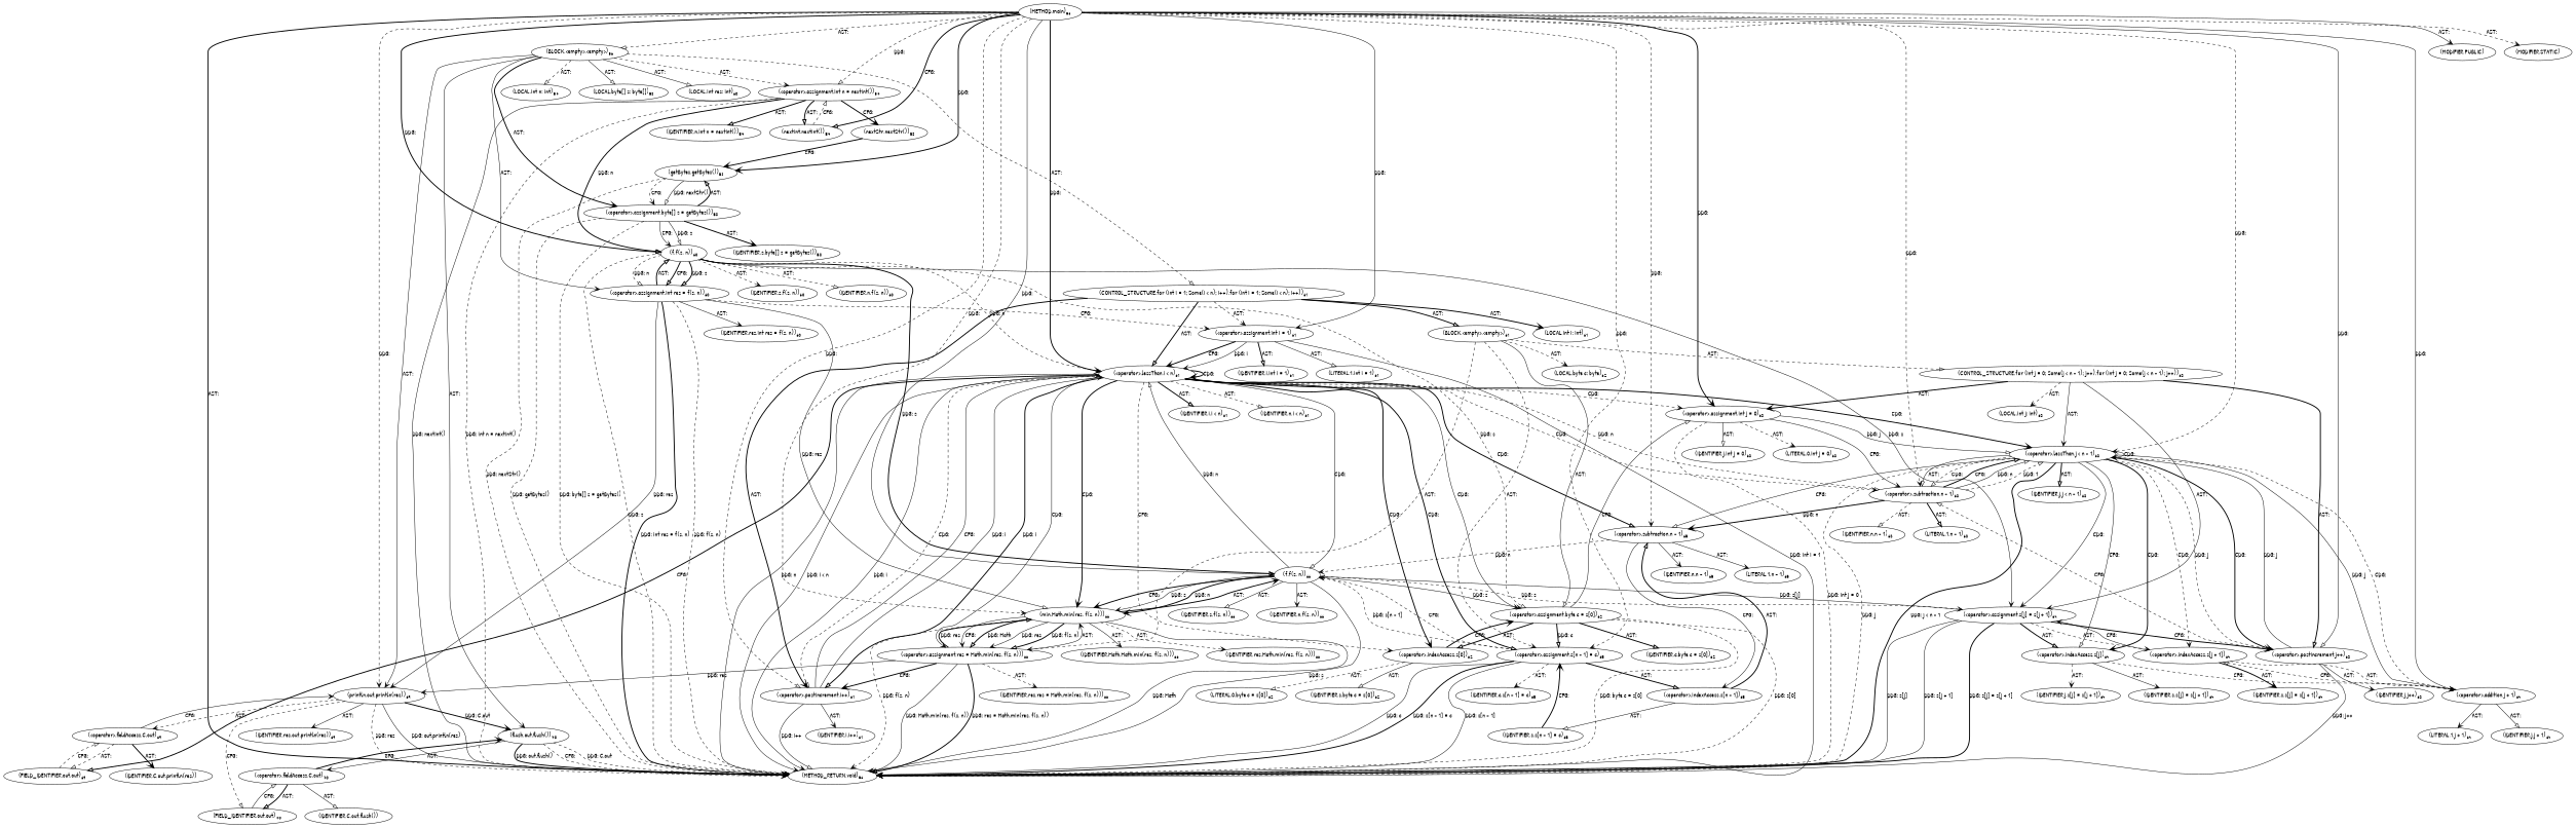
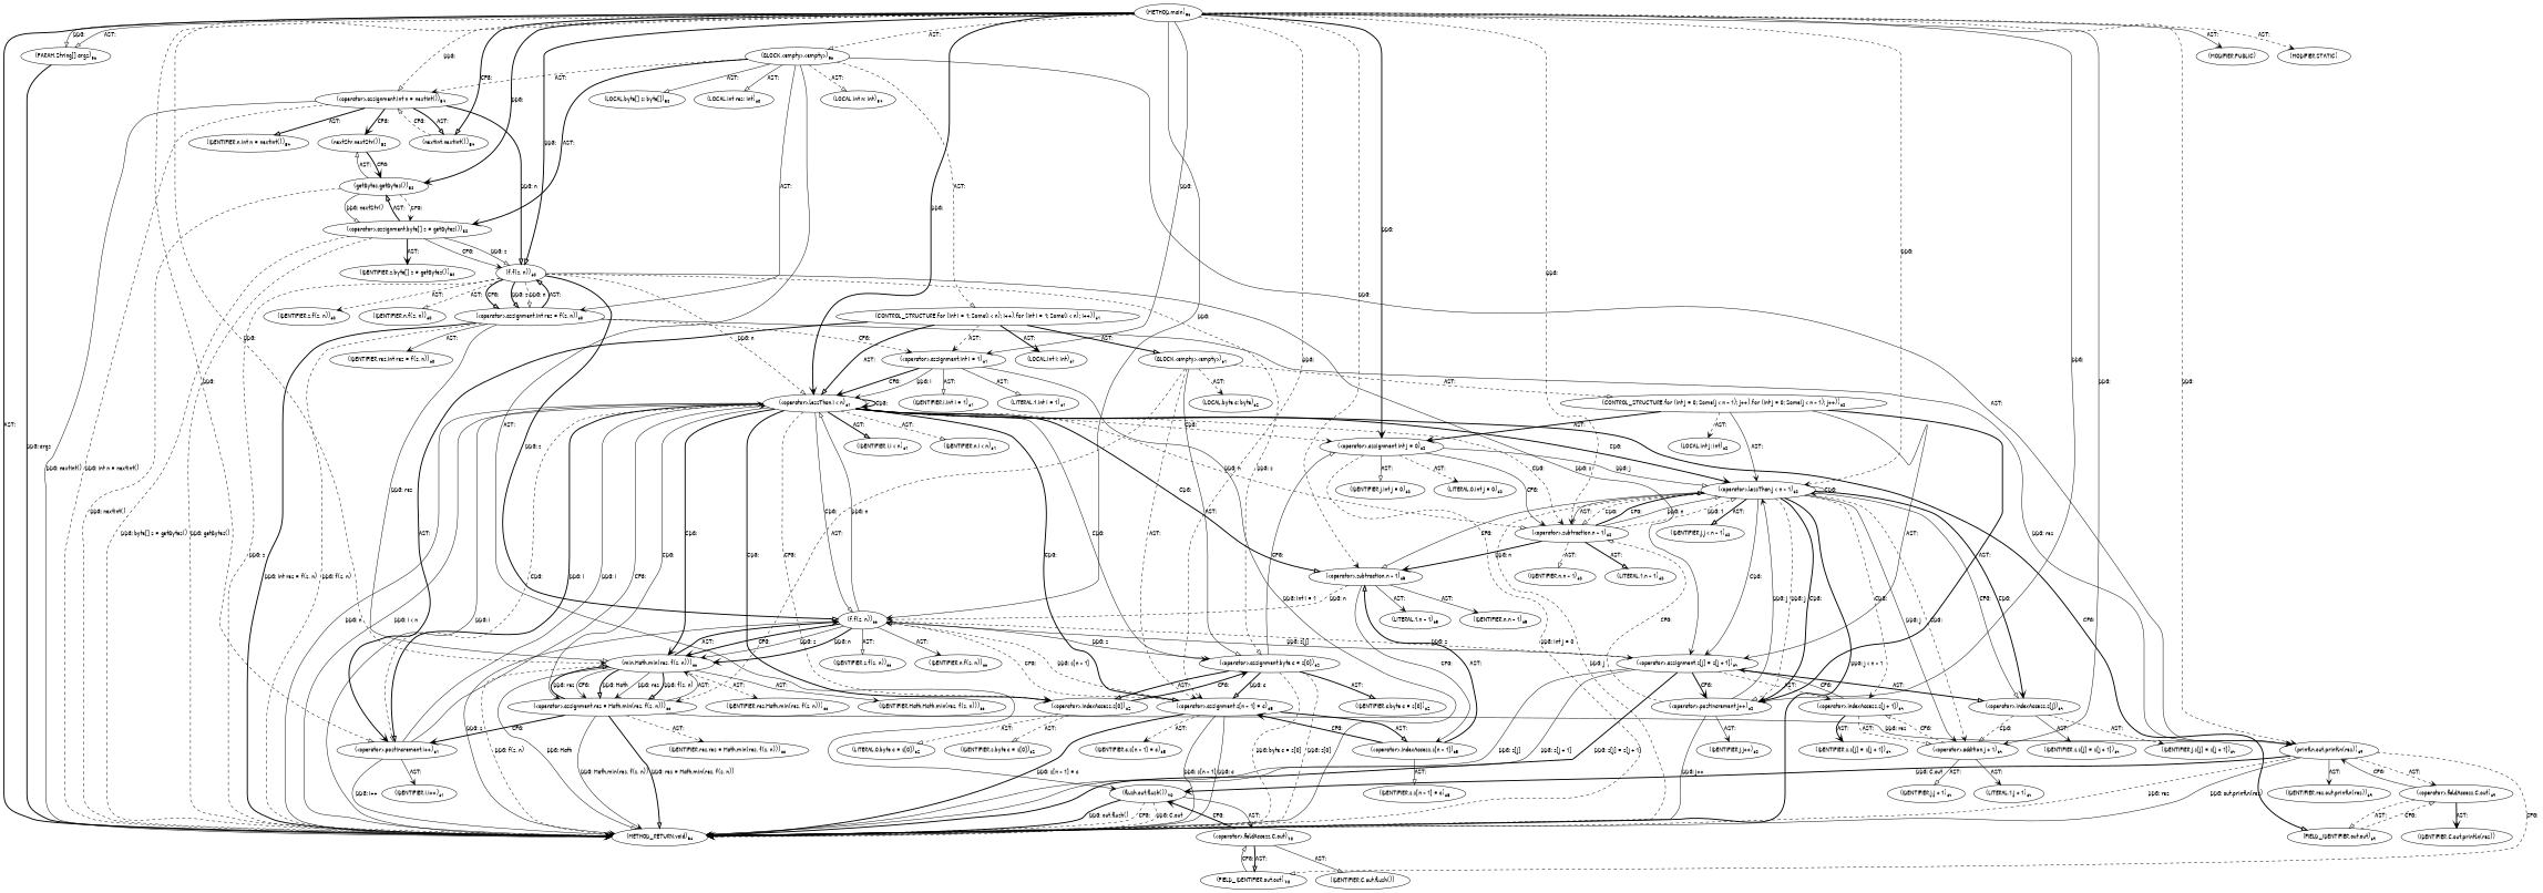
  digraph {
    fontname="Patrick Hand"
    node [fontname="Patrick Hand"]
    edge [arrowhead=vee fontname="Patrick Hand" style=solid]
    n1 [label=<(METHOD,main)<SUB>56</SUB>>]
+   n2 [label=<(PARAM,String[] args)<SUB>56</SUB>>]
    n3 [label=<(BLOCK,&lt;empty&gt;,&lt;empty&gt;)<SUB>56</SUB>>]
    n4 [label=<(&lt;operator&gt;.assignment,int n = nextInt())<SUB>57</SUB>>]
    n5 [label=<(nextInt,nextInt())<SUB>57</SUB>>]
    n6 [label=<(getBytes,getBytes())<SUB>58</SUB>>]
    n7 [label=<(f,f(s, n))<SUB>60</SUB>>]
    n8 [label=<(&lt;operator&gt;.assignment,int i = 1)<SUB>61</SUB>>]
    n9 [label=<(&lt;operator&gt;.lessThan,i &lt; n)<SUB>61</SUB>>]
    n10 [label=<(&lt;operator&gt;.postIncrement,i++)<SUB>61</SUB>>]
    n11 [label=<(&lt;operator&gt;.assignment,int j = 0)<SUB>63</SUB>>]
    n12 [label=<(&lt;operator&gt;.lessThan,j &lt; n - 1)<SUB>63</SUB>>]
    n13 [label=<(&lt;operator&gt;.subtraction,n - 1)<SUB>63</SUB>>]
    n14 [label=<(&lt;operator&gt;.postIncrement,j++)<SUB>63</SUB>>]
    n15 [label=<(&lt;operator&gt;.addition,j + 1)<SUB>64</SUB>>]
    n16 [label=<(&lt;operator&gt;.assignment,s[n - 1] = c)<SUB>65</SUB>>]
    n17 [label=<(&lt;operator&gt;.subtraction,n - 1)<SUB>65</SUB>>]
    n18 [label=<(min,Math.min(res, f(s, n)))<SUB>66</SUB>>]
    n19 [label=<(f,f(s, n))<SUB>66</SUB>>]
    n20 [label=<(println,out.println(res))<SUB>69</SUB>>]
    n21 [label=<(MODIFIER,PUBLIC)>]
    n22 [label=<(MODIFIER,STATIC)>]
    n23 [label=<(METHOD_RETURN,void)<SUB>56</SUB>>]
    n24 [label=<(LOCAL,int n: int)<SUB>57</SUB>>]
    n25 [label=<(LOCAL,byte[] s: byte[])<SUB>58</SUB>>]
    n26 [label=<(&lt;operator&gt;.assignment,byte[] s = getBytes())<SUB>58</SUB>>]
    n27 [label=<(LOCAL,int res: int)<SUB>60</SUB>>]
    n28 [label=<(&lt;operator&gt;.assignment,int res = f(s, n))<SUB>60</SUB>>]
    n29 [label=<(CONTROL_STRUCTURE,for (int i = 1; Some(i &lt; n); i++),for (int i = 1; Some(i &lt; n); i++))<SUB>61</SUB>>]
    n30 [label=<(flush,out.flush())<SUB>70</SUB>>]
    n31 [label=<(IDENTIFIER,n,int n = nextInt())<SUB>57</SUB>>]
    n32 [label=<(nextStr,nextStr())<SUB>58</SUB>>]
    n33 [label=<(IDENTIFIER,s,f(s, n))<SUB>60</SUB>>]
    n34 [label=<(IDENTIFIER,n,f(s, n))<SUB>60</SUB>>]
    n35 [label=<(&lt;operator&gt;.assignment,byte c = s[0])<SUB>62</SUB>>]
    n36 [label=<(&lt;operator&gt;.assignment,s[j] = s[j + 1])<SUB>64</SUB>>]
    n37 [label=<(IDENTIFIER,i,int i = 1)<SUB>61</SUB>>]
    n38 [label=<(LITERAL,1,int i = 1)<SUB>61</SUB>>]
    n39 [label=<(IDENTIFIER,i,i &lt; n)<SUB>61</SUB>>]
    n40 [label=<(IDENTIFIER,n,i &lt; n)<SUB>61</SUB>>]
    n41 [label=<(&lt;operator&gt;.indexAccess,s[0])<SUB>62</SUB>>]
    n42 [label=<(&lt;operator&gt;.assignment,res = Math.min(res, f(s, n)))<SUB>66</SUB>>]
    n43 [label=<(FIELD_IDENTIFIER,out,out)<SUB>69</SUB>>]
    n44 [label=<(IDENTIFIER,i,i++)<SUB>61</SUB>>]
    n45 [label=<(IDENTIFIER,j,int j = 0)<SUB>63</SUB>>]
    n46 [label=<(LITERAL,0,int j = 0)<SUB>63</SUB>>]
    n47 [label=<(IDENTIFIER,j,j &lt; n - 1)<SUB>63</SUB>>]
    n48 [label=<(&lt;operator&gt;.indexAccess,s[j])<SUB>64</SUB>>]
    n49 [label=<(&lt;operator&gt;.indexAccess,s[j + 1])<SUB>64</SUB>>]
    n50 [label=<(IDENTIFIER,n,n - 1)<SUB>63</SUB>>]
    n51 [label=<(LITERAL,1,n - 1)<SUB>63</SUB>>]
    n52 [label=<(IDENTIFIER,j,j++)<SUB>63</SUB>>]
    n53 [label=<(IDENTIFIER,j,j + 1)<SUB>64</SUB>>]
    n54 [label=<(LITERAL,1,j + 1)<SUB>64</SUB>>]
    n55 [label=<(&lt;operator&gt;.indexAccess,s[n - 1])<SUB>65</SUB>>]
    n56 [label=<(IDENTIFIER,c,s[n - 1] = c)<SUB>65</SUB>>]
    n57 [label=<(IDENTIFIER,n,n - 1)<SUB>65</SUB>>]
    n58 [label=<(LITERAL,1,n - 1)<SUB>65</SUB>>]
    n59 [label=<(IDENTIFIER,Math,Math.min(res, f(s, n)))<SUB>66</SUB>>]
    n60 [label=<(IDENTIFIER,res,Math.min(res, f(s, n)))<SUB>66</SUB>>]
    n61 [label=<(IDENTIFIER,s,f(s, n))<SUB>66</SUB>>]
    n62 [label=<(IDENTIFIER,n,f(s, n))<SUB>66</SUB>>]
    n63 [label=<(&lt;operator&gt;.fieldAccess,C.out)<SUB>69</SUB>>]
    n64 [label=<(IDENTIFIER,res,out.println(res))<SUB>69</SUB>>]
    n65 [label=<(FIELD_IDENTIFIER,out,out)<SUB>70</SUB>>]
    n66 [label=<(IDENTIFIER,s,byte[] s = getBytes())<SUB>58</SUB>>]
    n67 [label=<(IDENTIFIER,res,int res = f(s, n))<SUB>60</SUB>>]
    n68 [label=<(LOCAL,int i: int)<SUB>61</SUB>>]
    n69 [label=<(BLOCK,&lt;empty&gt;,&lt;empty&gt;)<SUB>61</SUB>>]
    n70 [label=<(&lt;operator&gt;.fieldAccess,C.out)<SUB>70</SUB>>]
    n71 [label=<(IDENTIFIER,c,byte c = s[0])<SUB>62</SUB>>]
    n72 [label=<(LOCAL,byte c: byte)<SUB>62</SUB>>]
    n73 [label=<(CONTROL_STRUCTURE,for (int j = 0; Some(j &lt; n - 1); j++),for (int j = 0; Some(j &lt; n - 1); j++))<SUB>63</SUB>>]
    n74 [label=<(IDENTIFIER,s,byte c = s[0])<SUB>62</SUB>>]
    n75 [label=<(LITERAL,0,byte c = s[0])<SUB>62</SUB>>]
    n76 [label=<(IDENTIFIER,s,s[n - 1] = c)<SUB>65</SUB>>]
    n77 [label=<(IDENTIFIER,res,res = Math.min(res, f(s, n)))<SUB>66</SUB>>]
    n78 [label=<(LOCAL,int j: int)<SUB>63</SUB>>]
    n79 [label=<(IDENTIFIER,s,s[j] = s[j + 1])<SUB>64</SUB>>]
    n80 [label=<(IDENTIFIER,j,s[j] = s[j + 1])<SUB>64</SUB>>]
    n81 [label=<(IDENTIFIER,s,s[j] = s[j + 1])<SUB>64</SUB>>]
    n82 [label=<(IDENTIFIER,C,out.println(res))>]
    n83 [label=<(IDENTIFIER,C,out.flush())>]
+   n1 -> n2 [arrowhead=onormal label="AST: "]
+   n1 -> n2 [arrowhead=onormal label="DDG: "]
    n1 -> n3 [arrowhead=onormal label="AST: " style=dashed]
    n1 -> n4 [arrowhead=onormal label="DDG: " style=dashed]
    n1 -> n5 [arrowhead=onormal label="CFG: " style=bold]
    n1 -> n6 [label="DDG: " style=bold]
    n1 -> n7 [arrowhead=onormal label="DDG: " style=bold]
    n1 -> n8 [label="DDG: "]
    n1 -> n9 [label="DDG: " style=bold]
    n1 -> n10 [arrowhead=onormal label="DDG: " style=dashed]
    n1 -> n11 [label="DDG: " style=bold]
    n1 -> n12 [label="DDG: " style=dashed]
    n1 -> n13 [label="DDG: " style=dashed]
    n1 -> n14 [arrowhead=onormal label="DDG: "]
    n1 -> n15 [label="DDG: "]
    n1 -> n16 [label="DDG: " style=dashed]
    n1 -> n17 [label="DDG: " style=dashed]
    n1 -> n18 [label="DDG: " style=dashed]
    n1 -> n19 [label="DDG: "]
    n1 -> n20 [label="DDG: " style=dashed]
    n1 -> n21 [label="AST: "]
    n1 -> n22 [label="AST: " style=dashed]
    n1 -> n23 [label="AST: " style=bold]
+   n2 -> n23 [label="DDG: args" style=bold]
    n3 -> n4 [label="AST: " style=dashed]
    n3 -> n20 [label="AST: "]
    n3 -> n24 [arrowhead=onormal label="AST: " style=dashed]
    n3 -> n25 [arrowhead=onormal label="AST: "]
    n3 -> n26 [label="AST: " style=bold]
    n3 -> n27 [arrowhead=onormal label="AST: "]
    n3 -> n28 [label="AST: "]
    n3 -> n29 [arrowhead=onormal label="AST: " style=dashed]
    n3 -> n30 [label="AST: "]
    n4 -> n5 [arrowhead=onormal label="AST: " style=bold]
    n4 -> n7 [arrowhead=onormal label="DDG: n" style=bold]
    n4 -> n23 [arrowhead=onormal label="DDG: nextInt()"]
    n4 -> n23 [arrowhead=onormal label="DDG: int n = nextInt()" style=dashed]
    n4 -> n31 [arrowhead=onormal label="AST: " style=bold]
    n4 -> n32 [label="CFG: " style=bold]
    n5 -> n4 [arrowhead=onormal label="CFG: " style=dashed]
-   n6 -> n23 [arrowhead=onormal label="DDG: nextStr()" style=dashed]
+   n6 -> n23 [arrowhead=onormal label="DDG: nextInt()" style=dashed]
    n6 -> n26 [label="CFG: " style=dashed]
    n6 -> n26 [arrowhead=onormal label="DDG: nextStr()"]
+   n6 -> n32 [arrowhead=onormal label="AST: "]
    n7 -> n9 [arrowhead=onormal label="DDG: n" style=dashed]
    n7 -> n19 [arrowhead=onormal label="DDG: s" style=bold]
    n7 -> n23 [arrowhead=onormal label="DDG: s" style=dashed]
    n7 -> n28 [arrowhead=onormal label="CFG: " style=bold]
    n7 -> n28 [arrowhead=onormal label="DDG: s" style=bold]
    n7 -> n28 [arrowhead=onormal label="DDG: n" style=dashed]
    n7 -> n33 [label="AST: " style=dashed]
    n7 -> n34 [arrowhead=onormal label="AST: " style=dashed]
    n7 -> n35 [arrowhead=onormal label="DDG: s" style=dashed]
    n7 -> n36 [label="DDG: s"]
    n8 -> n9 [label="CFG: " style=bold]
    n8 -> n9 [label="DDG: i"]
    n8 -> n23 [label="DDG: int i = 1"]
-   n8 -> n37 [arrowhead=onormal label="AST: " style=bold]
+   n8 -> n37 [arrowhead=onormal label="AST: "]
    n8 -> n38 [arrowhead=onormal label="AST: "]
    n9 -> n9 [label="CDG: " style=bold]
    n9 -> n10 [arrowhead=onormal label="DDG: i" style=bold]
    n9 -> n10 [arrowhead=onormal label="CDG: " style=dashed]
    n9 -> n11 [label="CDG: " style=dashed]
    n9 -> n12 [label="CDG: " style=bold]
    n9 -> n13 [arrowhead=onormal label="DDG: n" style=dashed]
    n9 -> n13 [label="CDG: " style=dashed]
    n9 -> n16 [arrowhead=onormal label="CDG: " style=bold]
    n9 -> n17 [arrowhead=onormal label="CDG: " style=bold]
    n9 -> n18 [label="CDG: " style=bold]
    n9 -> n19 [arrowhead=onormal label="CDG: "]
    n9 -> n23 [label="DDG: i"]
    n9 -> n23 [label="DDG: n"]
    n9 -> n23 [label="DDG: i &lt; n"]
    n9 -> n35 [label="CDG: "]
    n9 -> n39 [arrowhead=onormal label="AST: " style=bold]
    n9 -> n40 [arrowhead=onormal label="AST: " style=dashed]
    n9 -> n41 [label="CFG: " style=dashed]
    n9 -> n41 [label="CDG: " style=bold]
    n9 -> n42 [label="CDG: "]
    n9 -> n43 [arrowhead=onormal label="CFG: " style=bold]
    n10 -> n9 [label="CFG: "]
    n10 -> n9 [label="DDG: i"]
    n10 -> n23 [arrowhead=onormal label="DDG: i++"]
    n10 -> n44 [label="AST: "]
    n11 -> n12 [arrowhead=onormal label="DDG: j"]
    n11 -> n13 [label="CFG: "]
    n11 -> n23 [label="DDG: int j = 0" style=dashed]
    n11 -> n45 [arrowhead=onormal label="AST: "]
    n11 -> n46 [label="AST: " style=dashed]
    n12 -> n12 [label="CDG: "]
    n12 -> n13 [arrowhead=onormal label="AST: "]
    n12 -> n13 [arrowhead=onormal label="CDG: " style=dashed]
    n12 -> n14 [arrowhead=onormal label="DDG: j" style=dashed]
    n12 -> n14 [label="CDG: " style=bold]
    n12 -> n15 [label="DDG: j"]
    n12 -> n15 [label="CDG: " style=dashed]
    n12 -> n17 [arrowhead=onormal label="CFG: "]
    n12 -> n23 [label="DDG: j" style=dashed]
    n12 -> n23 [arrowhead=onormal label="DDG: j &lt; n - 1" style=bold]
    n12 -> n36 [label="CDG: "]
    n12 -> n47 [arrowhead=onormal label="AST: " style=bold]
    n12 -> n48 [arrowhead=onormal label="CFG: "]
    n12 -> n48 [label="CDG: " style=bold]
    n12 -> n49 [label="CDG: " style=dashed]
    n13 -> n12 [arrowhead=onormal label="CFG: " style=bold]
    n13 -> n12 [arrowhead=onormal label="DDG: n"]
    n13 -> n12 [arrowhead=onormal label="DDG: 1" style=dashed]
    n13 -> n17 [label="DDG: n" style=bold]
    n13 -> n50 [arrowhead=onormal label="AST: " style=dashed]
    n13 -> n51 [arrowhead=onormal label="AST: " style=bold]
    n14 -> n12 [label="DDG: j"]
    n14 -> n13 [arrowhead=onormal label="CFG: " style=dashed]
    n14 -> n23 [arrowhead=onormal label="DDG: j++"]
    n14 -> n52 [label="AST: "]
    n15 -> n49 [arrowhead=onormal label="CFG: " style=dashed]
    n15 -> n53 [arrowhead=onormal label="AST: "]
    n15 -> n54 [label="AST: "]
    n16 -> n19 [arrowhead=onormal label="CFG: " style=dashed]
    n16 -> n19 [label="DDG: s[n - 1]" style=dashed]
    n16 -> n23 [arrowhead=onormal label="DDG: s[n - 1]"]
    n16 -> n23 [label="DDG: c"]
    n16 -> n23 [arrowhead=onormal label="DDG: s[n - 1] = c" style=bold]
    n16 -> n55 [arrowhead=onormal label="AST: " style=bold]
    n16 -> n56 [label="AST: " style=dashed]
    n17 -> n19 [label="DDG: n" style=dashed]
    n17 -> n55 [label="CFG: "]
    n17 -> n57 [label="AST: "]
    n17 -> n58 [label="AST: "]
    n18 -> n19 [label="AST: " style=bold]
    n18 -> n23 [label="DDG: f(s, n)" style=dashed]
    n18 -> n23 [arrowhead=onormal label="DDG: Math"]
    n18 -> n42 [label="CFG: "]
    n18 -> n42 [arrowhead=onormal label="DDG: Math" style=bold]
    n18 -> n42 [label="DDG: res"]
    n18 -> n42 [arrowhead=onormal label="DDG: f(s, n)" style=bold]
    n18 -> n59 [label="AST: "]
    n18 -> n60 [label="AST: " style=dashed]
    n19 -> n9 [arrowhead=onormal label="DDG: n"]
    n19 -> n18 [label="CFG: " style=bold]
    n19 -> n18 [label="DDG: s"]
    n19 -> n18 [label="DDG: n" style=bold]
    n19 -> n23 [label="DDG: s"]
    n19 -> n35 [label="DDG: s"]
    n19 -> n36 [label="DDG: s" style=dashed]
    n19 -> n61 [arrowhead=onormal label="AST: "]
    n19 -> n62 [label="AST: "]
    n20 -> n23 [arrowhead=onormal label="DDG: res" style=dashed]
    n20 -> n23 [label="DDG: out.println(res)"]
    n20 -> n30 [label="DDG: C.out" style=bold]
    n20 -> n63 [label="AST: " style=dashed]
    n20 -> n64 [label="AST: "]
    n20 -> n65 [arrowhead=onormal label="CFG: " style=dashed]
    n26 -> n6 [arrowhead=onormal label="AST: " style=bold]
    n26 -> n7 [label="CFG: "]
    n26 -> n7 [arrowhead=onormal label="DDG: s"]
    n26 -> n23 [arrowhead=onormal label="DDG: getBytes()" style=dashed]
    n26 -> n23 [arrowhead=onormal label="DDG: byte[] s = getBytes()" style=dashed]
    n26 -> n66 [label="AST: " style=bold]
    n28 -> n7 [arrowhead=onormal label="AST: " style=bold]
    n28 -> n8 [label="CFG: " style=dashed]
    n28 -> n18 [arrowhead=onormal label="DDG: res"]
    n28 -> n20 [label="DDG: res"]
    n28 -> n23 [label="DDG: f(s, n)" style=dashed]
    n28 -> n23 [arrowhead=onormal label="DDG: int res = f(s, n)" style=bold]
    n28 -> n67 [label="AST: "]
    n29 -> n8 [label="AST: " style=dashed]
    n29 -> n9 [arrowhead=onormal label="AST: " style=bold]
    n29 -> n10 [label="AST: " style=bold]
    n29 -> n68 [label="AST: " style=bold]
    n29 -> n69 [arrowhead=onormal label="AST: " style=bold]
    n30 -> n23 [arrowhead=onormal label="CFG: " style=dashed]
    n30 -> n23 [label="DDG: C.out" style=dashed]
    n30 -> n23 [label="DDG: out.flush()" style=bold]
    n30 -> n70 [label="AST: "]
    n32 -> n6 [label="CFG: " style=bold]
    n35 -> n11 [arrowhead=onormal label="CFG: "]
    n35 -> n16 [arrowhead=onormal label="DDG: c" style=bold]
    n35 -> n23 [label="DDG: s[0]" style=dashed]
    n35 -> n23 [label="DDG: byte c = s[0]" style=dashed]
    n35 -> n41 [arrowhead=onormal label="AST: " style=bold]
    n35 -> n71 [arrowhead=onormal label="AST: " style=bold]
    n36 -> n14 [label="CFG: " style=bold]
    n36 -> n19 [arrowhead=onormal label="DDG: s[j]"]
    n36 -> n23 [label="DDG: s[j]"]
    n36 -> n23 [label="DDG: s[j + 1]"]
    n36 -> n23 [arrowhead=onormal label="DDG: s[j] = s[j + 1]" style=bold]
    n36 -> n48 [arrowhead=onormal label="AST: " style=bold]
    n36 -> n49 [label="AST: " style=dashed]
    n41 -> n35 [label="CFG: " style=bold]
-   n41 -> n74 [arrowhead=onormal label="AST: "]
+   n41 -> n74 [arrowhead=onormal label="AST: " style=dashed]
    n41 -> n75 [arrowhead=onormal label="AST: " style=dashed]
    n42 -> n10 [label="CFG: " style=bold]
    n42 -> n18 [label="AST: "]
    n42 -> n18 [arrowhead=onormal label="DDG: res" style=bold]
    n42 -> n20 [label="DDG: res"]
    n42 -> n23 [label="DDG: Math.min(res, f(s, n))"]
    n42 -> n23 [arrowhead=onormal label="DDG: res = Math.min(res, f(s, n))" style=bold]
    n42 -> n77 [label="AST: " style=dashed]
    n43 -> n63 [arrowhead=onormal label="CFG: " style=dashed]
-   n48 -> n15 [arrowhead=onormal label="CFG: " style=dashed]
+   n48 -> n15 [arrowhead=onormal label="CDG: " style=dashed]
    n48 -> n79 [label="AST: "]
    n48 -> n80 [label="AST: " style=dashed]
    n49 -> n15 [arrowhead=onormal label="AST: " style=dashed]
    n49 -> n36 [label="CFG: "]
    n49 -> n81 [label="AST: " style=bold]
-   n76 -> n16 [label="CFG: " style=bold]
+   n55 -> n16 [label="CFG: " style=bold]
    n55 -> n17 [arrowhead=onormal label="AST: " style=bold]
    n55 -> n76 [arrowhead=onormal label="AST: "]
    n63 -> n20 [label="CFG: "]
    n63 -> n43 [arrowhead=onormal label="AST: " style=dashed]
    n63 -> n82 [label="AST: " style=bold]
    n65 -> n70 [arrowhead=onormal label="CFG: "]
    n69 -> n16 [label="AST: " style=dashed]
    n69 -> n35 [arrowhead=onormal label="AST: "]
    n69 -> n42 [label="AST: " style=dashed]
    n69 -> n72 [label="AST: " style=dashed]
    n69 -> n73 [arrowhead=onormal label="AST: " style=dashed]
    n70 -> n30 [label="CFG: " style=bold]
    n70 -> n65 [arrowhead=onormal label="AST: " style=bold]
    n70 -> n83 [arrowhead=onormal label="AST: "]
    n73 -> n11 [label="AST: " style=bold]
    n73 -> n12 [label="AST: "]
    n73 -> n14 [arrowhead=onormal label="AST: " style=bold]
    n73 -> n36 [label="AST: "]
    n73 -> n78 [label="AST: " style=dashed]
  }
